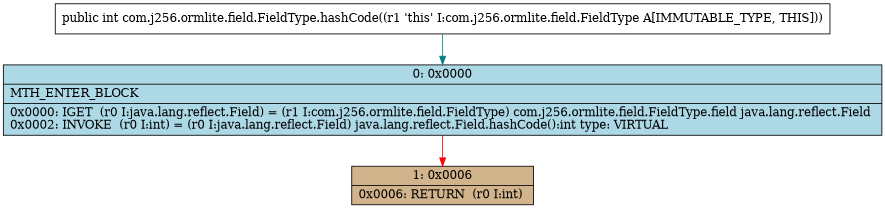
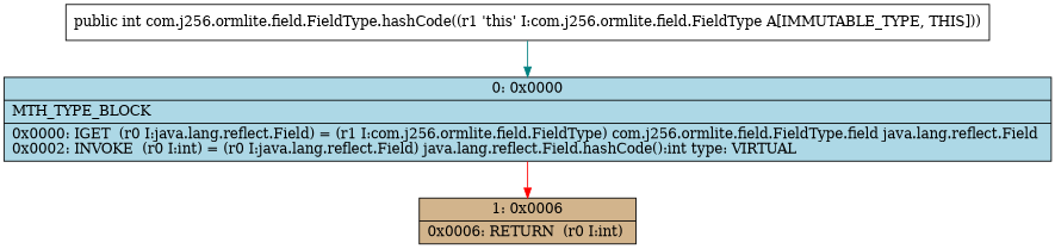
  digraph {
    node [shape=record style=filled]
-   n1 [label="{0\:\ 0x0000|MTH_ENTER_BLOCK\l|0x0000: IGET  (r0 I:java.lang.reflect.Field) = (r1 I:com.j256.ormlite.field.FieldType) com.j256.ormlite.field.FieldType.field java.lang.reflect.Field \l0x0002: INVOKE  (r0 I:int) = (r0 I:java.lang.reflect.Field) java.lang.reflect.Field.hashCode():int type: VIRTUAL \l}" fillcolor=lightblue]
+   n1 [label="{0\:\ 0x0000|MTH_TYPE_BLOCK\l|0x0000: IGET  (r0 I:java.lang.reflect.Field) = (r1 I:com.j256.ormlite.field.FieldType) com.j256.ormlite.field.FieldType.field java.lang.reflect.Field \l0x0002: INVOKE  (r0 I:int) = (r0 I:java.lang.reflect.Field) java.lang.reflect.Field.hashCode():int type: VIRTUAL \l}" fillcolor=lightblue]
    n2 [label="{1\:\ 0x0006|0x0006: RETURN  (r0 I:int) \l}" fillcolor=tan]
    n3 [label="{public int com.j256.ormlite.field.FieldType.hashCode((r1 'this' I:com.j256.ormlite.field.FieldType A[IMMUTABLE_TYPE, THIS])) }" fillcolor=white]
    n1 -> n2 [color=red]
    n3 -> n1 [color=teal]
  }
